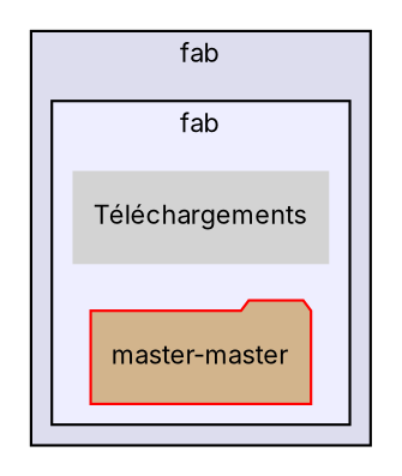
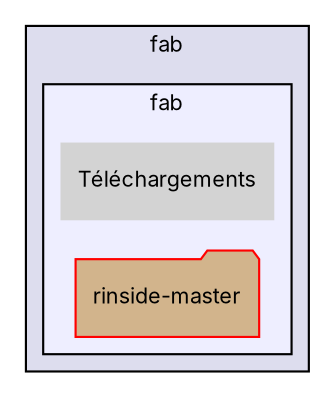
  digraph {
    compound=true
    rankdir=LR
    fontname=Inter
    node [fontname=Inter fontsize=10 style=filled]
    n1 [label="Téléchargements" shape=plaintext fillcolor=lightgrey]
-   n2 [color=red fillcolor=tan label="master-master" shape=folder]
+   n2 [color=red fillcolor=tan label="rinside-master" shape=folder]
    subgraph cluster_1 {
      bgcolor="#ddddee"
      fontsize=10
      label=fab
      pencolor=black
      subgraph cluster_2 {
        bgcolor="#eeeeff"
        fontsize=10
        pencolor=black
        n1
        n2
      }
    }
  }
